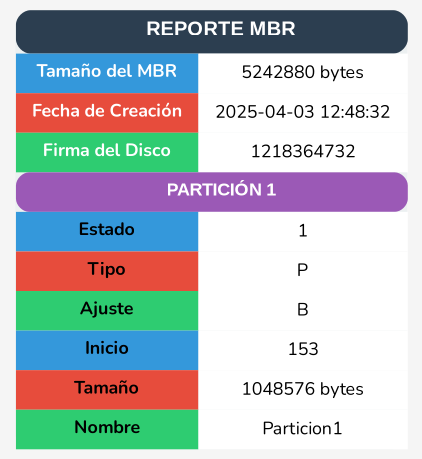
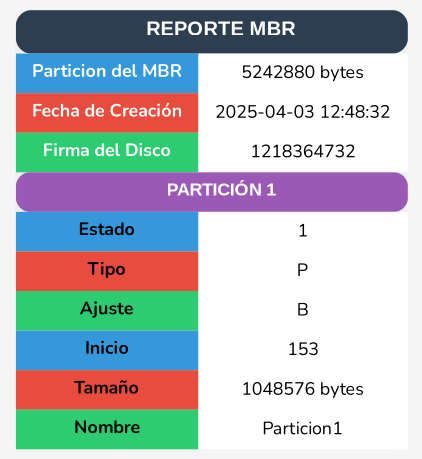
  digraph {
    bgcolor="#f5f5f5"
    fontname=Nunito
    fontsize=12
-   n1 [label=<             <table border="0" cellborder="1" cellspacing="0" cellpadding="8" style="rounded" bgcolor="#ecf0f1">                 <tr>                     <td colspan="2" bgcolor="#2c3e50" style="rounded" border="0">                         <font color="white" face="Arial" point-size="16"><b>REPORTE MBR</b></font>                     </td>                 </tr>                 <tr>                     <td bgcolor="#3498db" border="0"><font color="white"><b>Tamaño del MBR</b></font></td>                     <td bgcolor="#ffffff" border="0">5242880 bytes</td>                 </tr>                 <tr>                     <td bgcolor="#e74c3c" border="0"><font color="white"><b>Fecha de Creación</b></font></td>                     <td bgcolor="#ffffff" border="0">2025-04-03 12:48:32</td>                 </tr>                 <tr>                     <td bgcolor="#2ecc71" border="0"><font color="white"><b>Firma del Disco</b></font></td>                     <td bgcolor="#ffffff" border="0">1218364732</td>                 </tr>                 <tr>                     <td colspan="2" bgcolor="#9b59b6" style="rounded" border="0">                         <font color="white" face="Arial" point-size="14"><b>PARTICIÓN 1</b></font>                     </td>                 </tr>                 <tr>                     <td bgcolor="#3498db" border="0"><font><b>Estado</b></font></td>                     <td bgcolor="#ffffff" border="0">1</td>                 </tr>                 <tr>                     <td bgcolor="#e74c3c" border="0"><font><b>Tipo</b></font></td>                     <td bgcolor="#ffffff" border="0">P</td>                 </tr>                 <tr>                     <td bgcolor="#2ecc71" border="0"><font><b>Ajuste</b></font></td>                     <td bgcolor="#ffffff" border="0">B</td>                 </tr>                 <tr>                     <td bgcolor="#3498db" border="0"><font><b>Inicio</b></font></td>                     <td bgcolor="#ffffff" border="0">153</td>                 </tr>                 <tr>                     <td bgcolor="#e74c3c" border="0"><font><b>Tamaño</b></font></td>                     <td bgcolor="#ffffff" border="0">1048576 bytes</td>                 </tr>                 <tr>                     <td bgcolor="#2ecc71" border="0"><font><b>Nombre</b></font></td>                     <td bgcolor="#ffffff" border="0">Particion1</td>                 </tr></table>> shape=plaintext fontname=Nunito]
+   n1 [label=<             <table border="0" cellborder="1" cellspacing="0" cellpadding="8" style="rounded" bgcolor="#ecf0f1">                 <tr>                     <td colspan="2" bgcolor="#2c3e50" style="rounded" border="0">                         <font color="white" face="Arial" point-size="16"><b>REPORTE MBR</b></font>                     </td>                 </tr>                 <tr>                     <td bgcolor="#3498db" border="0"><font color="white"><b>Particion del MBR</b></font></td>                     <td bgcolor="#ffffff" border="0">5242880 bytes</td>                 </tr>                 <tr>                     <td bgcolor="#e74c3c" border="0"><font color="white"><b>Fecha de Creación</b></font></td>                     <td bgcolor="#ffffff" border="0">2025-04-03 12:48:32</td>                 </tr>                 <tr>                     <td bgcolor="#2ecc71" border="0"><font color="white"><b>Firma del Disco</b></font></td>                     <td bgcolor="#ffffff" border="0">1218364732</td>                 </tr>                 <tr>                     <td colspan="2" bgcolor="#9b59b6" style="rounded" border="0">                         <font color="white" face="Arial" point-size="14"><b>PARTICIÓN 1</b></font>                     </td>                 </tr>                 <tr>                     <td bgcolor="#3498db" border="0"><font><b>Estado</b></font></td>                     <td bgcolor="#ffffff" border="0">1</td>                 </tr>                 <tr>                     <td bgcolor="#e74c3c" border="0"><font><b>Tipo</b></font></td>                     <td bgcolor="#ffffff" border="0">P</td>                 </tr>                 <tr>                     <td bgcolor="#2ecc71" border="0"><font><b>Ajuste</b></font></td>                     <td bgcolor="#ffffff" border="0">B</td>                 </tr>                 <tr>                     <td bgcolor="#3498db" border="0"><font><b>Inicio</b></font></td>                     <td bgcolor="#ffffff" border="0">153</td>                 </tr>                 <tr>                     <td bgcolor="#e74c3c" border="0"><font><b>Tamaño</b></font></td>                     <td bgcolor="#ffffff" border="0">1048576 bytes</td>                 </tr>                 <tr>                     <td bgcolor="#2ecc71" border="0"><font><b>Nombre</b></font></td>                     <td bgcolor="#ffffff" border="0">Particion1</td>                 </tr></table>> shape=plaintext fontname=Nunito]
  }
